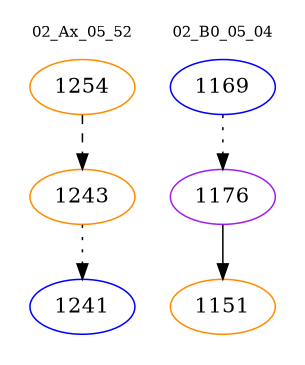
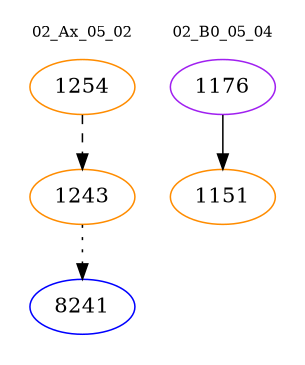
  digraph {
    node [color=darkorange]
    edge [color=black style=dotted]
    n1 [label=1243]
-   n2 [color=blue label=1241]
+   n2 [color=blue label=8241]
    n3 [label=1254]
-   n4 [color=blue label=1169]
    n5 [label=1151]
    n6 [color=purple label=1176]
    subgraph cluster_1 {
      color=white
      fontsize=10
-     label="02_Ax_05_52"
+     label="02_Ax_05_02"
      n1
      n2
      n3
    }
    subgraph cluster_2 {
      color=white
      fontsize=10
      label="02_B0_05_04"
-     n4
      n5
      n6
    }
    n1 -> n2
    n3 -> n1 [style=dashed]
-   n4 -> n6
    n6 -> n5 [style=solid]
  }
